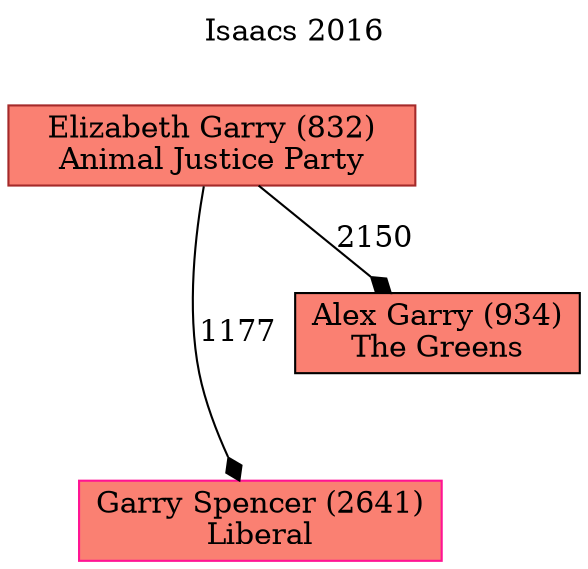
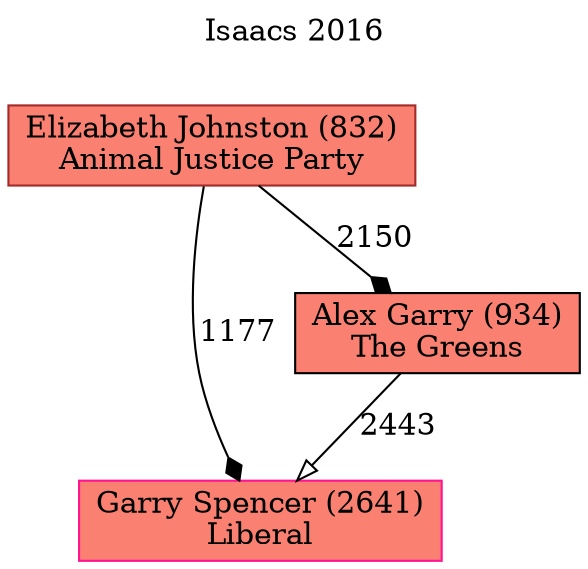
  digraph {
    fontname="DejaVu Serif"
    label="Isaacs 2016"
    labelloc=t
    mclimit=10
    node [fillcolor=salmon fontname="DejaVu Serif" shape=box style=filled]
    edge [arrowhead=diamond fontname="DejaVu Serif"]
    n1 [color=deeppink label="Garry Spencer (2641)\nLiberal"]
    n2 [color=black label="Alex Garry (934)\nThe Greens"]
-   n3 [color=brown label="Elizabeth Garry (832)\nAnimal Justice Party"]
+   n3 [color=brown label="Elizabeth Johnston (832)\nAnimal Justice Party"]
+   n2 -> n1 [arrowhead=onormal label=2443]
    n3 -> n1 [label=1177]
    n3 -> n2 [label=2150]
  }
